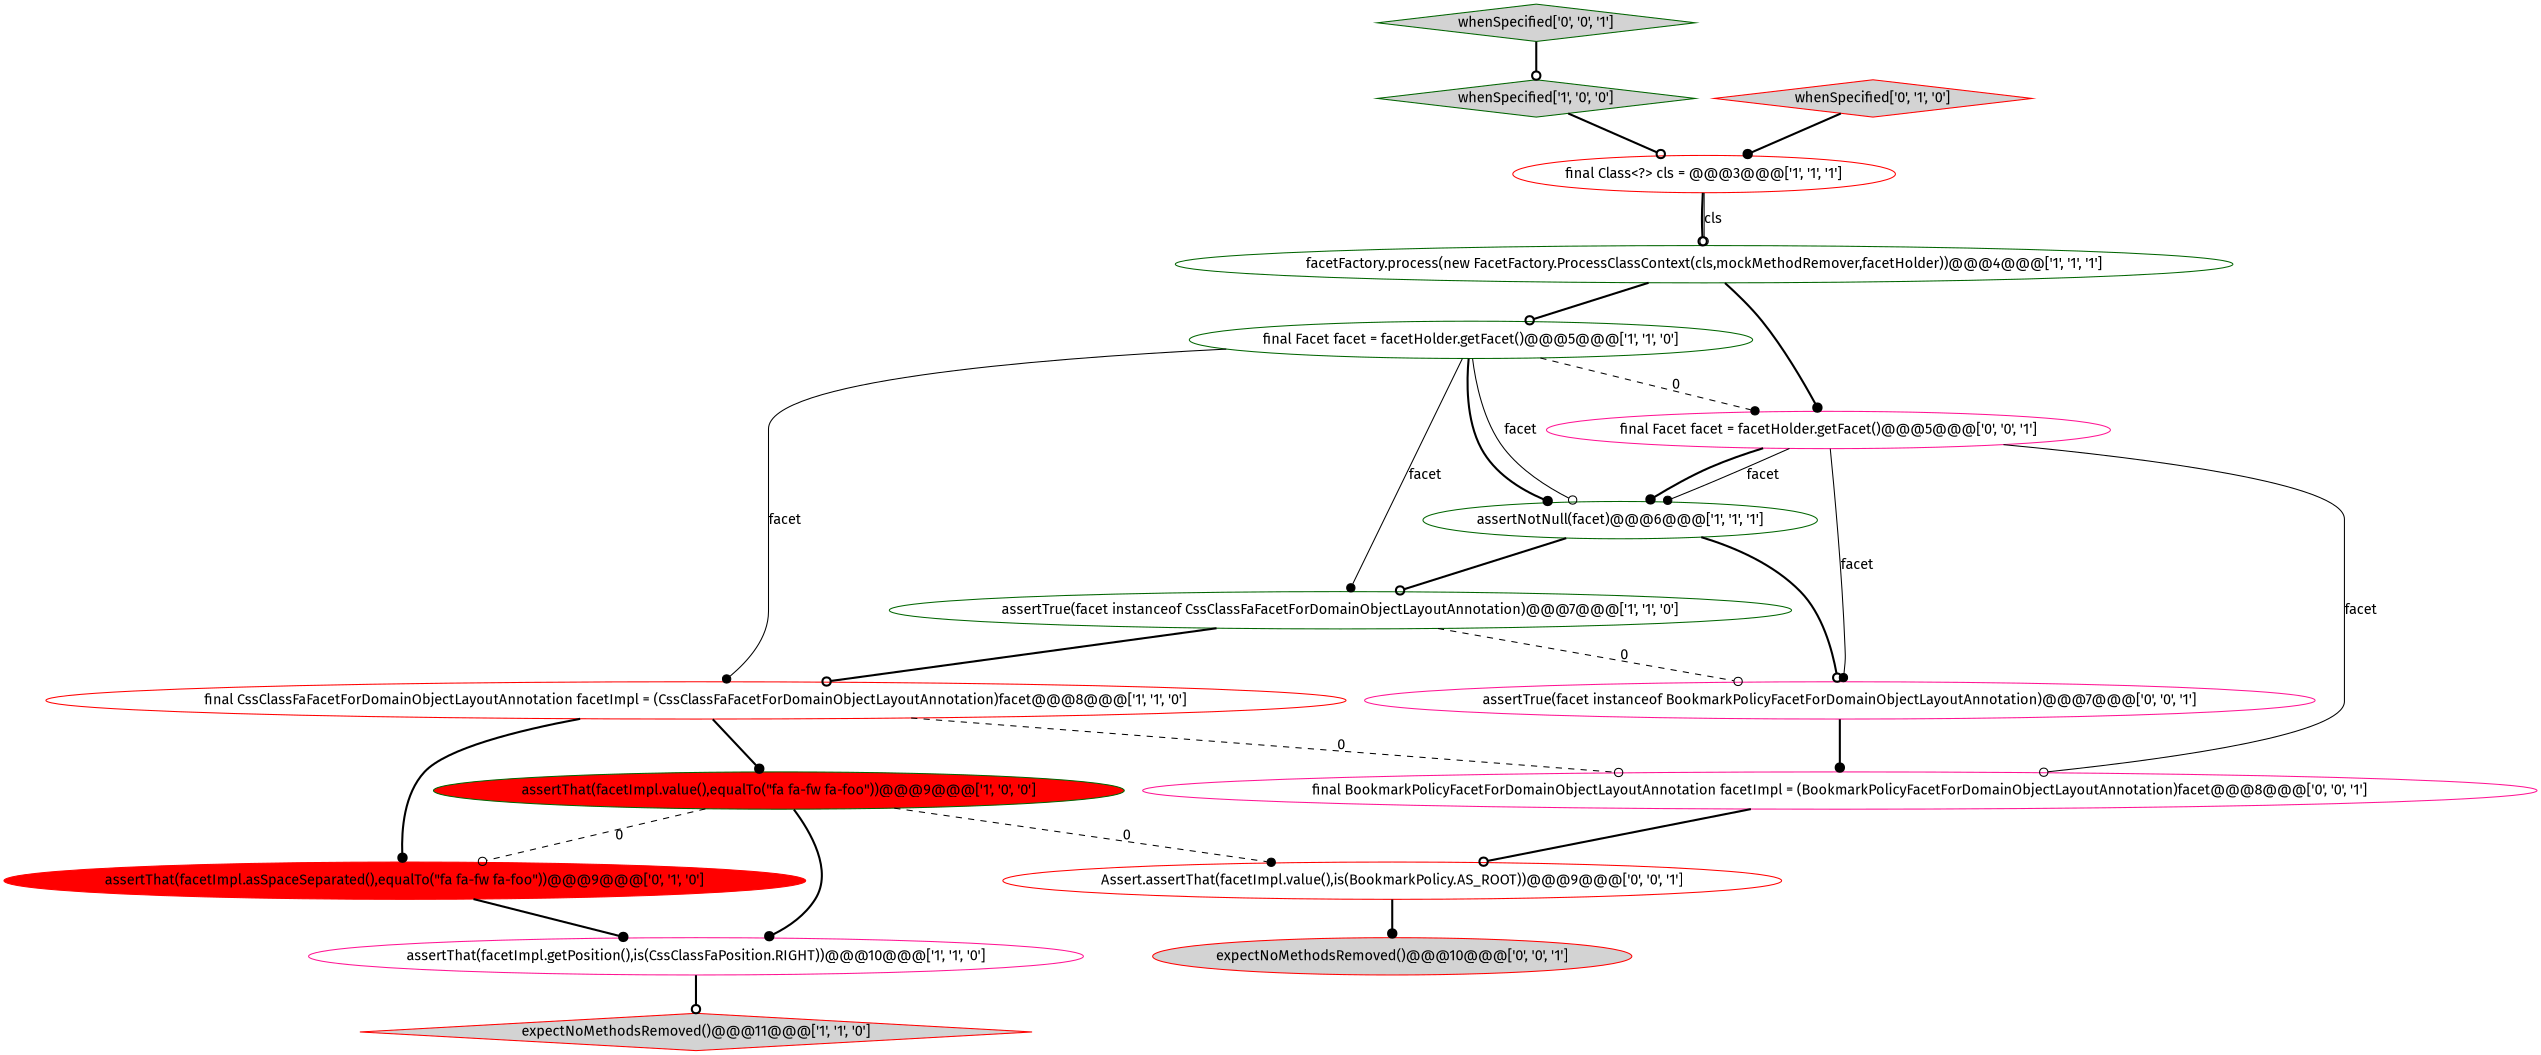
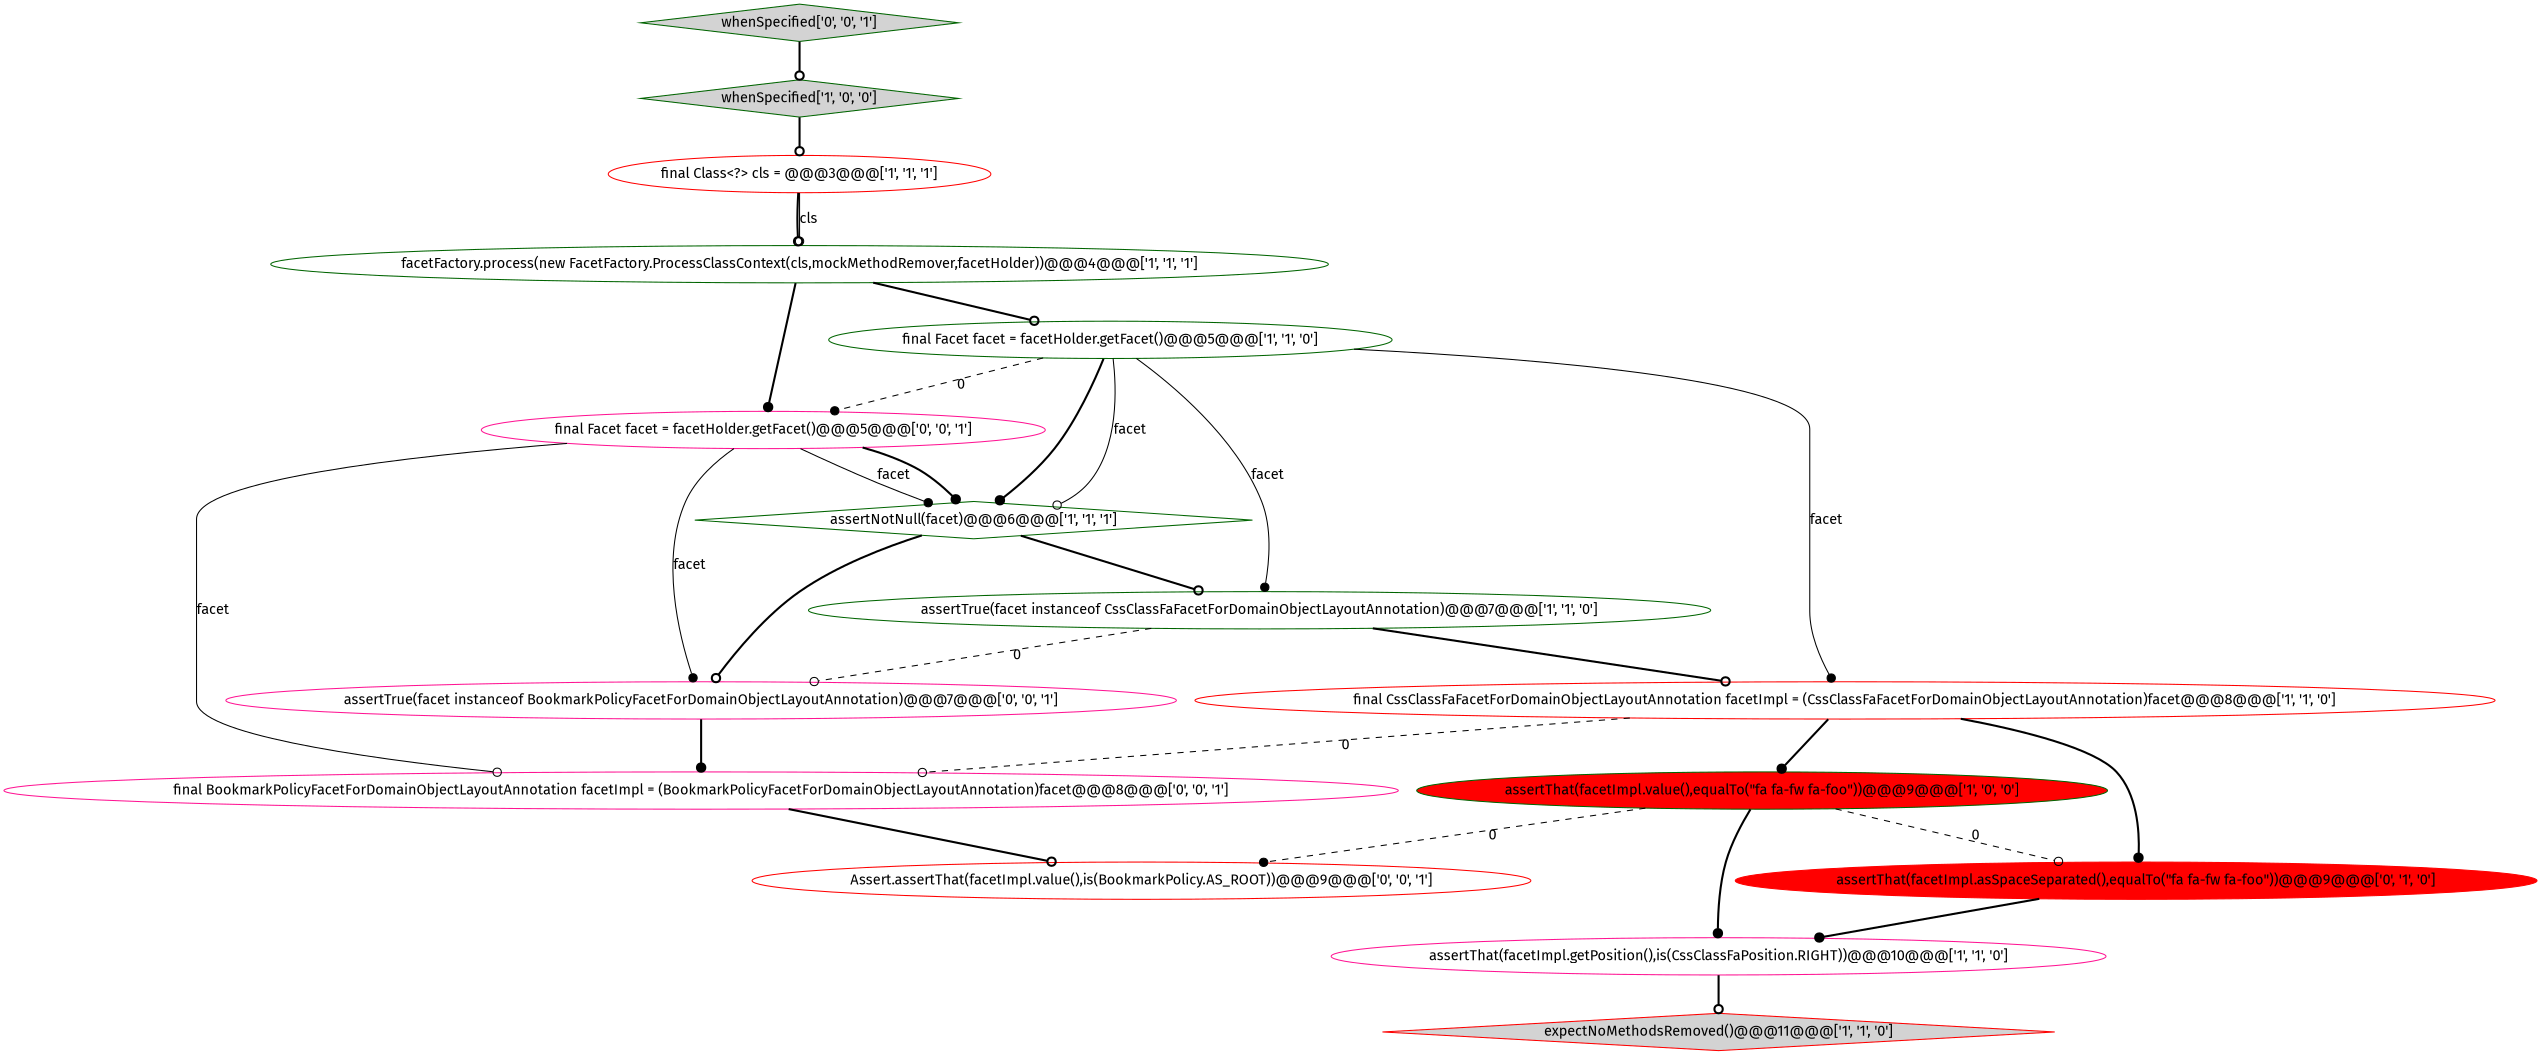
  digraph {
    fontname="Fira Sans"
    node [color=red fillcolor=white fontname="Fira Sans" shape=ellipse style=filled]
    edge [arrowhead=dot fontname="Fira Sans" style=bold]
-   n1 [fillcolor=lightgray label="expectNoMethodsRemoved()@@@10@@@['0', '0', '1']"]
-   n2 [color=darkgreen label="assertNotNull(facet)@@@6@@@['1', '1', '1']"]
+   n2 [color=darkgreen label="assertNotNull(facet)@@@6@@@['1', '1', '1']" shape=diamond]
    n3 [color=deeppink label="assertTrue(facet instanceof BookmarkPolicyFacetForDomainObjectLayoutAnnotation)@@@7@@@['0', '0', '1']"]
    n4 [color=darkgreen label="assertTrue(facet instanceof CssClassFaFacetForDomainObjectLayoutAnnotation)@@@7@@@['1', '1', '0']"]
    n5 [color=deeppink label="final BookmarkPolicyFacetForDomainObjectLayoutAnnotation facetImpl = (BookmarkPolicyFacetForDomainObjectLayoutAnnotation)facet@@@8@@@['0', '0', '1']"]
    n6 [label="final CssClassFaFacetForDomainObjectLayoutAnnotation facetImpl = (CssClassFaFacetForDomainObjectLayoutAnnotation)facet@@@8@@@['1', '1', '0']"]
    n7 [label="Assert.assertThat(facetImpl.value(),is(BookmarkPolicy.AS_ROOT))@@@9@@@['0', '0', '1']"]
    n8 [color=darkgreen fillcolor=red label="assertThat(facetImpl.value(),equalTo(\"fa fa-fw fa-foo\"))@@@9@@@['1', '0', '0']"]
    n9 [fillcolor=red label="assertThat(facetImpl.asSpaceSeparated(),equalTo(\"fa fa-fw fa-foo\"))@@@9@@@['0', '1', '0']"]
    n10 [color=deeppink label="assertThat(facetImpl.getPosition(),is(CssClassFaPosition.RIGHT))@@@10@@@['1', '1', '0']"]
    n11 [fillcolor=lightgray label="expectNoMethodsRemoved()@@@11@@@['1', '1', '0']" shape=diamond]
    n12 [color=darkgreen fillcolor=lightgray label="whenSpecified['0', '0', '1']" shape=diamond]
    n13 [color=darkgreen fillcolor=lightgray label="whenSpecified['1', '0', '0']" shape=diamond]
    n14 [label="final Class<?> cls = @@@3@@@['1', '1', '1']"]
    n15 [color=darkgreen label="facetFactory.process(new FacetFactory.ProcessClassContext(cls,mockMethodRemover,facetHolder))@@@4@@@['1', '1', '1']"]
    n16 [color=darkgreen label="final Facet facet = facetHolder.getFacet()@@@5@@@['1', '1', '0']"]
    n17 [color=deeppink label="final Facet facet = facetHolder.getFacet()@@@5@@@['0', '0', '1']"]
-   n18 [fillcolor=lightgray label="whenSpecified['0', '1', '0']" shape=diamond]
    n2 -> n3 [arrowhead=odot]
    n2 -> n4 [arrowhead=odot]
    n3 -> n5
    n4 -> n3 [arrowhead=odot label=0 style=dashed]
    n4 -> n6 [arrowhead=odot]
    n5 -> n7 [arrowhead=odot]
    n6 -> n5 [arrowhead=odot label=0 style=dashed]
    n6 -> n8
    n6 -> n9
-   n7 -> n1
    n8 -> n7 [label=0 style=dashed]
    n8 -> n9 [arrowhead=odot label=0 style=dashed]
    n8 -> n10
    n9 -> n10
    n10 -> n11 [arrowhead=odot]
    n12 -> n13 [arrowhead=odot]
    n13 -> n14 [arrowhead=odot]
    n14 -> n15 [arrowhead=odot]
    n14 -> n15 [arrowhead=odot label=cls style=solid]
    n15 -> n16 [arrowhead=odot]
    n15 -> n17
    n16 -> n2 [arrowhead=odot label=facet style=solid]
    n16 -> n2
    n16 -> n4 [label=facet style=solid]
    n16 -> n6 [label=facet style=solid]
    n16 -> n17 [label=0 style=dashed]
    n17 -> n2
    n17 -> n2 [label=facet style=solid]
    n17 -> n3 [label=facet style=solid]
    n17 -> n5 [arrowhead=odot label=facet style=solid]
-   n18 -> n14
  }
